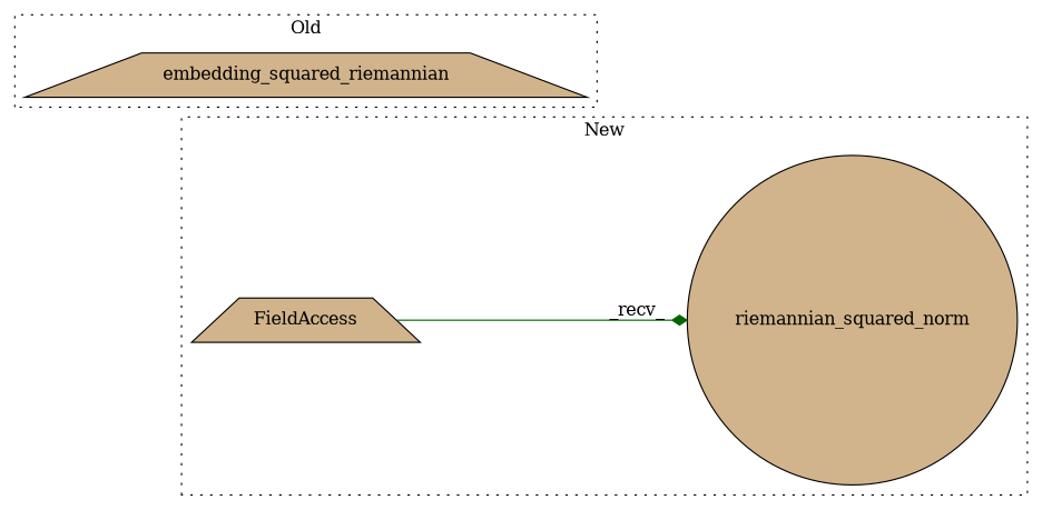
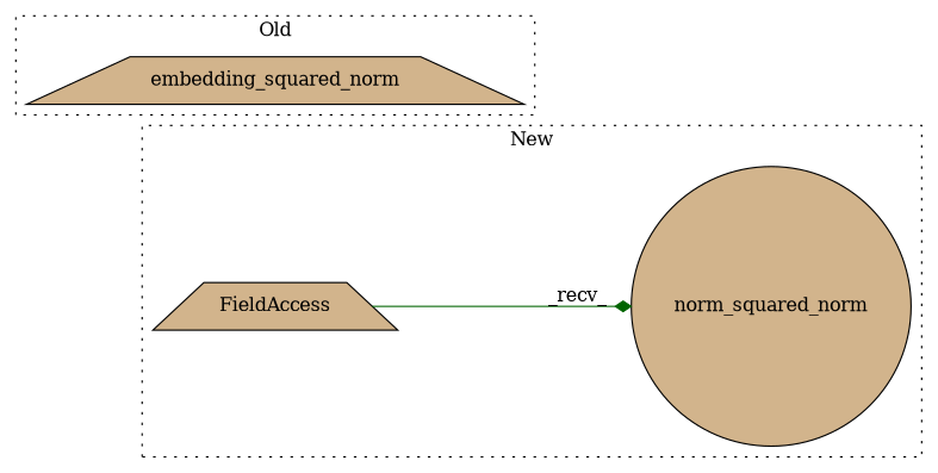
  digraph {
    rankdir=LR
    node [a=32 shape=trapezium style=filled fillcolor=tan]
-   n1 [l="24,1" label=riemannian_squared_norm s="3122,3153" shape=circle]
+   n1 [l="24,1" label=norm_squared_norm s="3122,3153" shape=circle]
    n2 [a=22 l=21 label=FieldAccess s=3100]
-   n3 [l="23,1" label=embedding_squared_riemannian s="4523,4553"]
+   n3 [l="23,1" label=embedding_squared_norm s="4523,4553"]
    subgraph cluster_1 {
      label=New
      style=dotted
      n1
      n2
    }
    subgraph cluster_2 {
      label=Old
      style=dotted
      n3
    }
    n2 -> n1 [label=_recv_ color=darkgreen style=solid arrowhead=diamond]
  }
